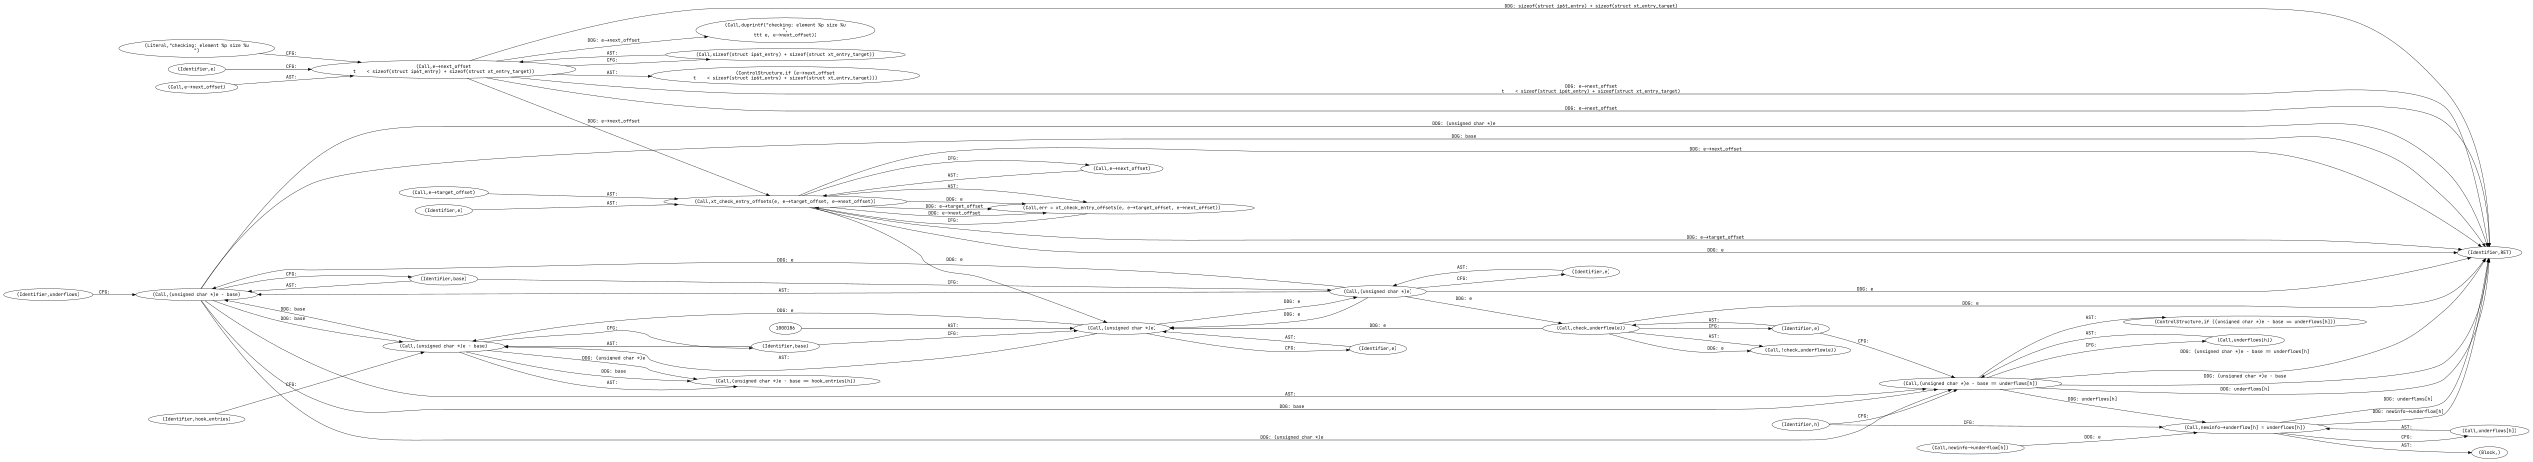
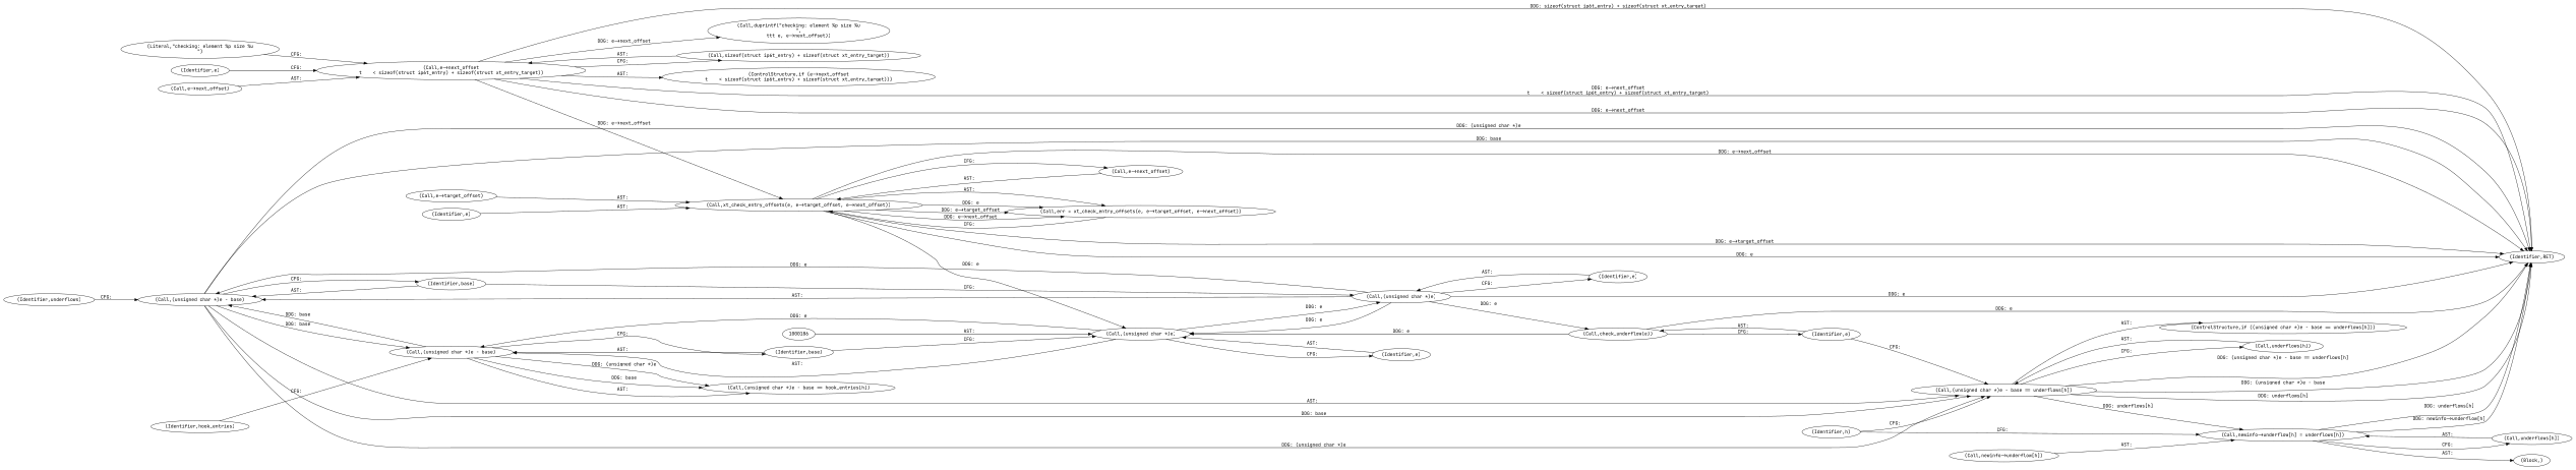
  digraph {
    fontname="JetBrains Mono"
    rankdir=LR
    node [fontname="JetBrains Mono"]
    edge [fontname="JetBrains Mono"]
    n1 [label="(Call,newinfo->underflow[h] = underflows[h])"]
    n2 [label="(Call,underflows[h])"]
    n3 [label="(Identifier,RET)"]
    n4 [label="(Block,)"]
    n5 [label="(Call,(unsigned char *)e - base == underflows[h])"]
    n6 [label="(ControlStructure,if ((unsigned char *)e - base == underflows[h]))"]
    n7 [label="(Call,underflows[h])"]
    n8 [label="(Call,(unsigned char *)e - base)"]
    n9 [label="(Call,(unsigned char *)e - base)"]
    n10 [label="(Identifier,base)"]
    n11 [label="(Call,(unsigned char *)e - base == hook_entries[h])"]
    n12 [label="(Identifier,base)"]
    n13 [label="(Call,(unsigned char *)e)"]
    n14 [label="(Call,(unsigned char *)e)"]
    n15 [label="(Call,check_underflow(e))"]
    n16 [label="(Identifier,e)"]
    n17 [label="(Identifier,e)"]
-   n18 [label="(Call,!check_underflow(e))"]
    n19 [label="(Identifier,e)"]
    n20 [label="(Call,xt_check_entry_offsets(e, e->target_offset, e->next_offset))"]
    n21 [label="(Call,e->next_offset)"]
    n22 [label="(Call,err = xt_check_entry_offsets(e, e->target_offset, e->next_offset))"]
    n23 [label="(Call,e->next_offset\n\t    < sizeof(struct ip6t_entry) + sizeof(struct xt_entry_target))"]
    n24 [label="(Call,duprintf(\"checking: element %p size %u\n\",\n\t\t\t e, e->next_offset))"]
    n25 [label="(Call,sizeof(struct ip6t_entry) + sizeof(struct xt_entry_target))"]
    n26 [label="(ControlStructure,if (e->next_offset\n\t    < sizeof(struct ip6t_entry) + sizeof(struct xt_entry_target)))"]
    n27 [label="(Call,e->target_offset)"]
    n28 [label="(Identifier,e)"]
    n29 [label="(Call,newinfo->underflow[h])"]
    n30 [label="(Identifier,underflows)"]
    n31 [label="(Identifier,hook_entries)"]
    n32 [label="(Identifier,e)"]
    n33 [label="(Call,e->next_offset)"]
    n34 [label="(Literal,\"checking: element %p size %u\n\")"]
    n35 [label="(Identifier,h)"]
    1000186
    n1 -> n2 [label="CFG: "]
    n1 -> n3 [label="DDG: newinfo->underflow[h]"]
    n1 -> n3 [label="DDG: underflows[h]"]
    n1 -> n4 [label="AST: "]
    n2 -> n1 [label="AST: "]
    n5 -> n1 [label="DDG: underflows[h]"]
    n5 -> n3 [label="DDG: (unsigned char *)e - base"]
    n5 -> n3 [label="DDG: underflows[h]"]
    n5 -> n3 [label="DDG: (unsigned char *)e - base == underflows[h]"]
    n5 -> n6 [label="AST: "]
    n5 -> n7 [label="CFG: "]
    n7 -> n5 [label="AST: "]
    n8 -> n3 [label="DDG: base"]
    n8 -> n3 [label="DDG: (unsigned char *)e"]
    n8 -> n5 [label="AST: "]
    n8 -> n5 [label="DDG: (unsigned char *)e"]
    n8 -> n5 [label="DDG: base"]
    n8 -> n9 [label="DDG: base"]
    n8 -> n10 [label="CFG: "]
    n9 -> n8 [label="DDG: base"]
    n9 -> n11 [label="AST: "]
    n9 -> n11 [label="DDG: (unsigned char *)e"]
    n9 -> n11 [label="DDG: base"]
    n9 -> n12 [label="CFG: "]
    n10 -> n8 [label="AST: "]
    n10 -> n13 [label="CFG: "]
    n12 -> n9 [label="AST: "]
    n12 -> n14 [label="CFG: "]
    n13 -> n3 [label="DDG: e"]
    n13 -> n8 [label="AST: "]
    n13 -> n8 [label="DDG: e"]
    n13 -> n14 [label="DDG: e"]
    n13 -> n15 [label="DDG: e"]
    n13 -> n16 [label="CFG: "]
    n14 -> n9 [label="AST: "]
    n14 -> n9 [label="DDG: e"]
    n14 -> n13 [label="DDG: e"]
    n14 -> n17 [label="CFG: "]
    n15 -> n3 [label="DDG: e"]
    n15 -> n14 [label="DDG: e"]
-   n15 -> n18 [label="AST: "]
-   n15 -> n18 [label="DDG: e"]
    n15 -> n19 [label="CFG: "]
    n16 -> n13 [label="AST: "]
    n17 -> n14 [label="AST: "]
    n19 -> n5 [label="CFG: "]
    n19 -> n15 [label="AST: "]
    n20 -> n3 [label="DDG: e->next_offset"]
    n20 -> n3 [label="DDG: e->target_offset"]
    n20 -> n3 [label="DDG: e"]
    n20 -> n14 [label="DDG: e"]
    n20 -> n21 [label="CFG: "]
    n20 -> n22 [label="AST: "]
    n20 -> n22 [label="DDG: e"]
    n20 -> n22 [label="DDG: e->target_offset"]
    n20 -> n22 [label="DDG: e->next_offset"]
    n21 -> n20 [label="AST: "]
    n22 -> n20 [label="CFG: "]
    n23 -> n3 [label="DDG: sizeof(struct ip6t_entry) + sizeof(struct xt_entry_target)"]
    n23 -> n3 [label="DDG: e->next_offset\n\t    < sizeof(struct ip6t_entry) + sizeof(struct xt_entry_target)"]
    n23 -> n3 [label="DDG: e->next_offset"]
    n23 -> n20 [label="DDG: e->next_offset"]
    n23 -> n24 [label="DDG: e->next_offset"]
    n23 -> n25 [label="CFG: "]
    n23 -> n26 [label="AST: "]
    n25 -> n23 [label="AST: "]
    n27 -> n20 [label="AST: "]
    n28 -> n20 [label="AST: "]
-   n29 -> n1 [label="DDG: e"]
+   n29 -> n1 [label="AST: "]
    n30 -> n8 [label="CFG: "]
    n31 -> n9 [label="CFG: "]
    n32 -> n23 [label="CFG: "]
    n33 -> n23 [label="AST: "]
    n34 -> n23 [label="CFG: "]
    n35 -> n1 [label="CFG: "]
    n35 -> n5 [label="CFG: "]
    1000186 -> n14 [label="AST: "]
  }
